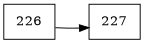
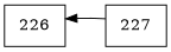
  digraph {
    rankdir=LR
    node [shape=record]
    n1 [label="{226}"]
    n2 [label="{227}"]
-   n1 -> n2
+   n2 -> n1
  }
